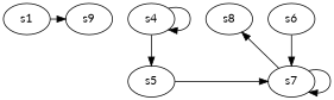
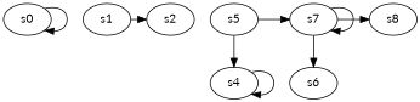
  digraph {
    fontname=Lato
    node [fontname=Lato player=0]
    edge [constraint="time % 2 == 0" fontname=Lato]
+   s0
    s1 [player=1]
-   s2 [label=s9]
+   s2
    s4
    s5 [player=1]
    s7 [player=1]
    s6
    s8
+   s0 -> s0
    s1 -> s2 [constraint="time % 5 == 0"]
    s4 -> s4 [constraint="time % 4 == 0"]
-   s4 -> s5 [constraint=""]
+   s5 -> s4 [constraint=""]
    s5 -> s7
    s7 -> s7
    s7 -> s8 [constraint="time % 5 == 2"]
-   s6 -> s7 [constraint=""]
+   s7 -> s6 [constraint=""]
  }
